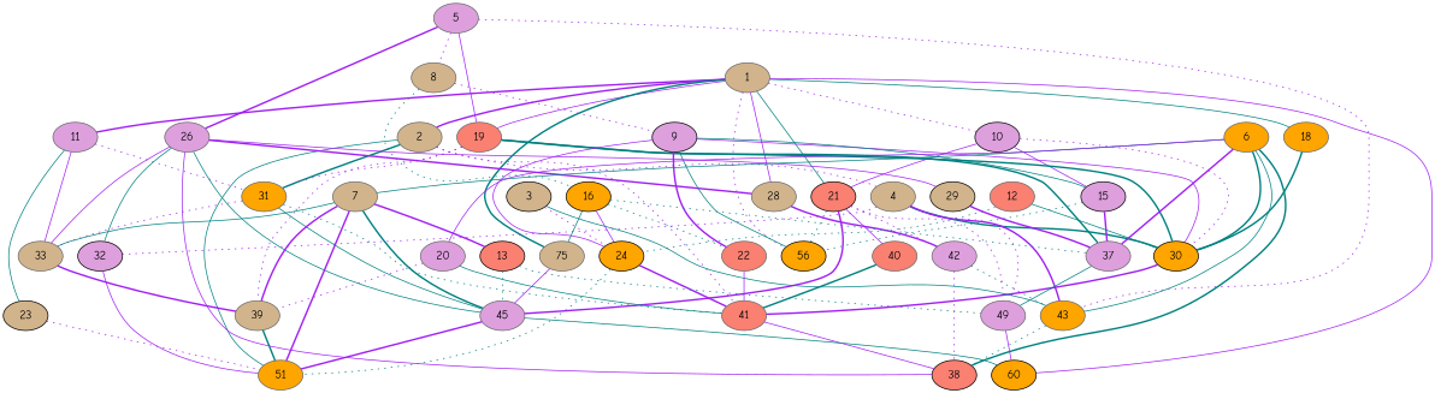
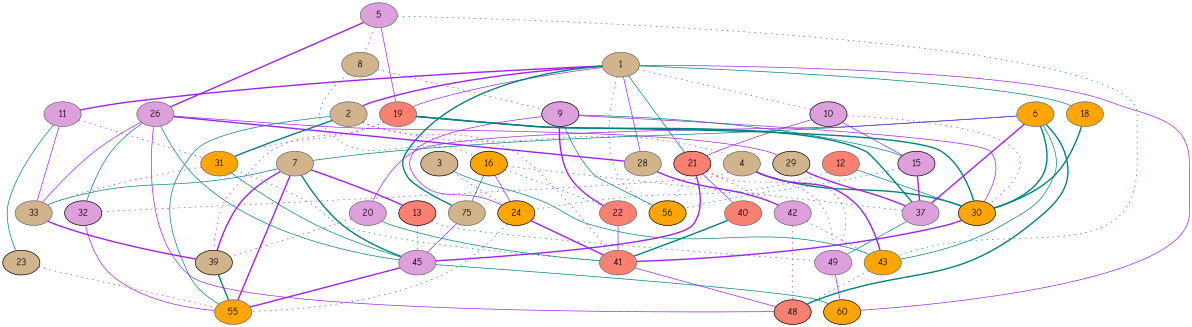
  graph {
    fontname="Comic Neue"
    node [color=gray40 fillcolor=tan fontname="Comic Neue" style=filled]
    edge [color=purple fontname="Comic Neue" style=solid]
    1 [super="+57"]
    2 [super="+34"]
    10 [color=black fillcolor=plum]
    11 [fillcolor=plum super="+14"]
    18 [fillcolor=orange]
    19 [fillcolor=salmon super="+50"]
    21 [color=black fillcolor=salmon super="+46"]
    28
    n9 [label=75 super="+53"]
    56 [color=black fillcolor=orange]
    60 [color=black fillcolor=orange]
    4 [super="+17"]
    31 [fillcolor=orange super="+36"]
    41 [fillcolor=salmon super="+61"]
-   55 [fillcolor=orange super="+58" label=51]
+   55 [fillcolor=orange super="+58"]
    30 [color=black fillcolor=orange super="+62"]
    15 [color=black fillcolor=plum super="+44"]
    33 [super="+63"]
    23 [color=black]
    37 [fillcolor=plum super="+64"]
-   39
+   39 [color=black]
    49 [fillcolor=plum]
    45 [fillcolor=plum super="+52"]
    40 [fillcolor=salmon]
    42 [fillcolor=plum]
    43 [fillcolor=orange super="+47"]
    32 [color=black fillcolor=plum]
-   48 [color=black fillcolor=salmon super="+51" label=38]
+   48 [color=black fillcolor=salmon super="+51"]
    24 [color=black fillcolor=orange super="+38"]
    3 [color=black]
    5 [fillcolor=plum]
    8
    26 [fillcolor=plum super="+27"]
    9 [color=black fillcolor=plum super="+54"]
    16 [color=black fillcolor=orange]
    29 [color=black]
    6 [fillcolor=orange super="+25"]
    7 [super="+59"]
    20 [fillcolor=plum]
    13 [color=black fillcolor=salmon]
    22 [fillcolor=salmon]
    12 [fillcolor=salmon]
    1 -- 2 [style=bold]
    1 -- 10 [style=dotted]
    1 -- 11 [style=bold]
    1 -- 18 [color=teal]
    1 -- 19
    1 -- 21 [color=teal]
    1 -- 28
    1 -- n9 [color=teal style=bold]
    1 -- 56 [style=dotted]
    1 -- 60
    2 -- 4 [style=dotted]
    2 -- 31 [color=teal style=bold weight=2]
    2 -- 41 [style=dotted]
    2 -- 55 [color=teal]
    10 -- 21
    10 -- 30 [style=dotted]
    10 -- 15
    11 -- 31 [style=dotted]
    11 -- 33
    11 -- 23 [color=teal]
    18 -- 30 [color=teal style=bold]
    19 -- 31 [style=dotted]
    19 -- 30 [color=teal style=bold]
    19 -- 37 [color=teal style=bold]
    19 -- 39 [style=dotted]
    21 -- 56 [color=teal style=dotted]
    21 -- 49 [style=dotted]
    21 -- 45 [style=bold]
    21 -- 40
    21 -- 42 [style=dotted]
    28 -- 42 [style=bold]
    n9 -- 45 [weight=2]
    4 -- 30 [color=teal style=bold]
    4 -- 49 [style=dotted]
    4 -- 43 [style=bold]
    4 -- 32 [style=dotted]
    31 -- 41 [color=teal style=dotted]
    31 -- 33 [style=dotted]
    31 -- 45 [color=teal]
    41 -- 48
    30 -- 41 [style=bold weight=2]
    15 -- 56 [color=teal style=dotted]
    15 -- 37 [style=bold]
    33 -- 39 [style=bold]
    23 -- 55 [style=dotted]
    37 -- 49 [color=teal]
    39 -- 55 [color=teal style=bold]
    49 -- 60
    45 -- 60 [color=teal]
    45 -- 55 [style=bold]
    40 -- 41 [color=teal style=bold]
    42 -- 43 [color=teal style=dotted]
    42 -- 48 [style=dotted]
    43 -- 48 [color=teal style=dotted]
    32 -- 55
    24 -- 41 [style=bold]
    24 -- 55 [color=teal style=dotted]
    3 -- 43 [color=teal]
    3 -- 24 [style=dotted]
    5 -- 19
-   5 -- 43 [style=dotted]
+   5 -- 43 [color=teal style=dotted]
    5 -- 8 [style=dotted]
    5 -- 26 [style=bold]
    8 -- 9 [style=dotted]
    8 -- 16 [color=teal style=dotted]
    26 -- 28 [style=bold]
    26 -- 33
    26 -- 45 [color=teal]
    26 -- 32 [color=teal]
    26 -- 48
    26 -- 29
    9 -- 56 [color=teal]
    9 -- 30
    9 -- 15 [color=teal]
    9 -- 24
    9 -- 22 [style=bold]
    16 -- n9 [color=teal]
    16 -- 37 [color=teal style=dotted]
    16 -- 24
    16 -- 22 [color=teal style=dotted]
    29 -- 37 [style=bold]
    6 -- 30 [color=teal style=bold]
    6 -- 37 [style=bold]
    6 -- 43 [color=teal]
    6 -- 48 [color=teal style=bold weight=2]
    6 -- 7 [color=teal]
    6 -- 20
    7 -- 55 [style=bold weight=2]
    7 -- 33 [color=teal]
    7 -- 39 [style=bold]
    7 -- 45 [color=teal style=bold]
    7 -- 13 [style=bold]
    20 -- 41 [color=teal]
    20 -- 39 [style=dotted]
    13 -- 49 [color=teal style=dotted]
    13 -- 45 [color=teal style=dotted]
    22 -- 41
    12 -- 30 [color=teal weight=2]
    12 -- 24 [color=teal style=dotted]
  }
